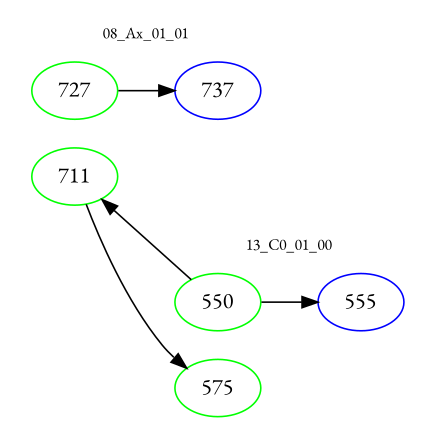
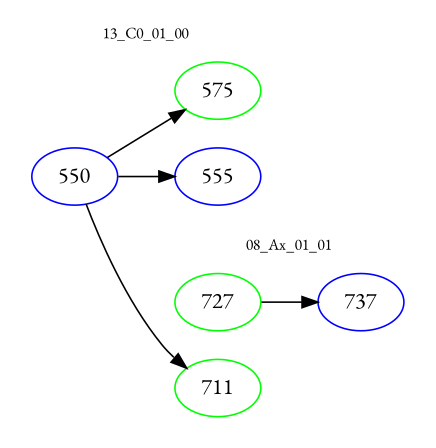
  digraph {
    fontname="EB Garamond"
    rankdir=LR
    node [color=green fontname="EB Garamond"]
    edge [color=black fontname="EB Garamond"]
    n1 [label=727]
    n2 [label=711]
    n3 [color=blue label=737]
-   n4 [label=550]
+   n4 [color=blue label=550]
    n5 [color=blue label=555]
    n6 [label=575]
    subgraph cluster_1 {
      color=white
      fontsize=10
      label="08_Ax_01_01"
      n1
      n2
      n3
    }
    subgraph cluster_2 {
      color=white
      fontsize=10
      label="13_C0_01_00"
      n4
      n5
      n6
    }
    n1 -> n3
    n4 -> n2
    n4 -> n5
-   n2 -> n6
+   n4 -> n6
  }
